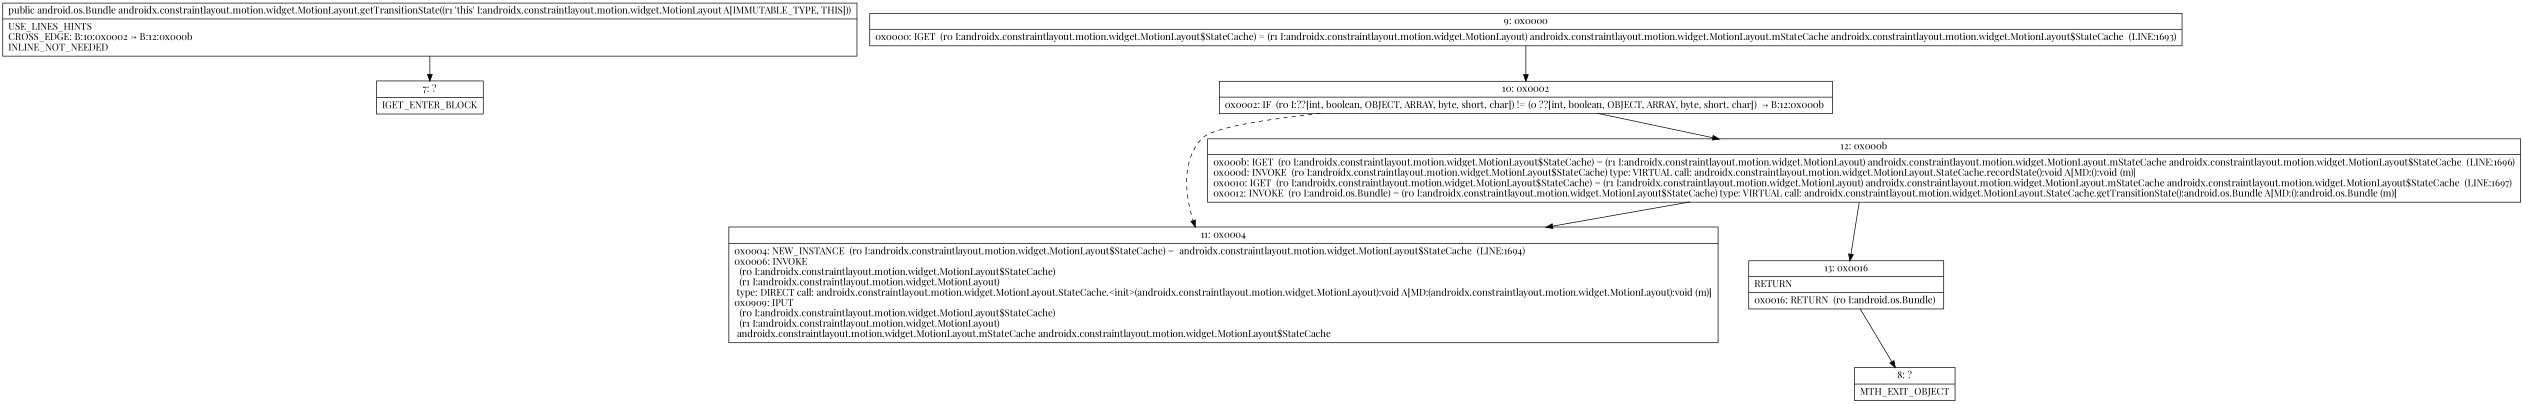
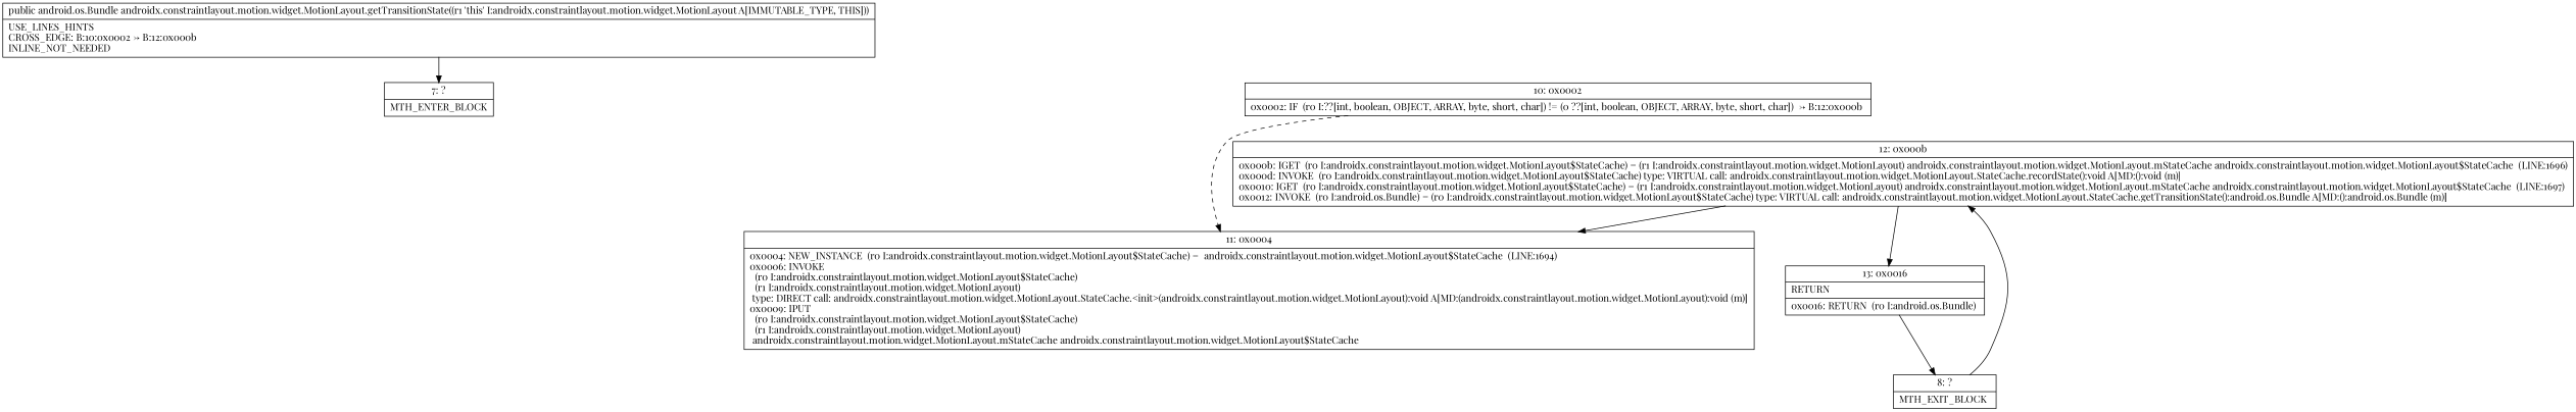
  digraph {
    fontname="Playfair Display"
    node [fontname="Playfair Display" shape=record]
    edge [fontname="Playfair Display"]
-   n1 [label="{7\:\ ?|IGET_ENTER_BLOCK\l}"]
-   n2 [label="{9\:\ 0x0000|0x0000: IGET  (r0 I:androidx.constraintlayout.motion.widget.MotionLayout$StateCache) = (r1 I:androidx.constraintlayout.motion.widget.MotionLayout) androidx.constraintlayout.motion.widget.MotionLayout.mStateCache androidx.constraintlayout.motion.widget.MotionLayout$StateCache  (LINE:1693)\l}"]
+   n1 [label="{7\:\ ?|MTH_ENTER_BLOCK\l}"]
    n3 [label="{10\:\ 0x0002|0x0002: IF  (r0 I:??[int, boolean, OBJECT, ARRAY, byte, short, char]) != (0 ??[int, boolean, OBJECT, ARRAY, byte, short, char])  \-\> B:12:0x000b \l}"]
-   n4 [label="{11\:\ 0x0004|0x0004: NEW_INSTANCE  (r0 I:androidx.constraintlayout.motion.widget.MotionLayout$StateCache) =  androidx.constraintlayout.motion.widget.MotionLayout$StateCache  (LINE:1694)\l0x0006: INVOKE  \l  (r0 I:androidx.constraintlayout.motion.widget.MotionLayout$StateCache)\l  (r1 I:androidx.constraintlayout.motion.widget.MotionLayout)\l type: DIRECT call: androidx.constraintlayout.motion.widget.MotionLayout.StateCache.\<init\>(androidx.constraintlayout.motion.widget.MotionLayout):void A[MD:(androidx.constraintlayout.motion.widget.MotionLayout):void (m)]\l0x0909: IPUT  \l  (r0 I:androidx.constraintlayout.motion.widget.MotionLayout$StateCache)\l  (r1 I:androidx.constraintlayout.motion.widget.MotionLayout)\l androidx.constraintlayout.motion.widget.MotionLayout.mStateCache androidx.constraintlayout.motion.widget.MotionLayout$StateCache \l}"]
+   n4 [label="{11\:\ 0x0004|0x0004: NEW_INSTANCE  (r0 I:androidx.constraintlayout.motion.widget.MotionLayout$StateCache) =  androidx.constraintlayout.motion.widget.MotionLayout$StateCache  (LINE:1694)\l0x0006: INVOKE  \l  (r0 I:androidx.constraintlayout.motion.widget.MotionLayout$StateCache)\l  (r1 I:androidx.constraintlayout.motion.widget.MotionLayout)\l type: DIRECT call: androidx.constraintlayout.motion.widget.MotionLayout.StateCache.\<init\>(androidx.constraintlayout.motion.widget.MotionLayout):void A[MD:(androidx.constraintlayout.motion.widget.MotionLayout):void (m)]\l0x0009: IPUT  \l  (r0 I:androidx.constraintlayout.motion.widget.MotionLayout$StateCache)\l  (r1 I:androidx.constraintlayout.motion.widget.MotionLayout)\l androidx.constraintlayout.motion.widget.MotionLayout.mStateCache androidx.constraintlayout.motion.widget.MotionLayout$StateCache \l}"]
    n5 [label="{12\:\ 0x000b|0x000b: IGET  (r0 I:androidx.constraintlayout.motion.widget.MotionLayout$StateCache) = (r1 I:androidx.constraintlayout.motion.widget.MotionLayout) androidx.constraintlayout.motion.widget.MotionLayout.mStateCache androidx.constraintlayout.motion.widget.MotionLayout$StateCache  (LINE:1696)\l0x000d: INVOKE  (r0 I:androidx.constraintlayout.motion.widget.MotionLayout$StateCache) type: VIRTUAL call: androidx.constraintlayout.motion.widget.MotionLayout.StateCache.recordState():void A[MD:():void (m)]\l0x0010: IGET  (r0 I:androidx.constraintlayout.motion.widget.MotionLayout$StateCache) = (r1 I:androidx.constraintlayout.motion.widget.MotionLayout) androidx.constraintlayout.motion.widget.MotionLayout.mStateCache androidx.constraintlayout.motion.widget.MotionLayout$StateCache  (LINE:1697)\l0x0012: INVOKE  (r0 I:android.os.Bundle) = (r0 I:androidx.constraintlayout.motion.widget.MotionLayout$StateCache) type: VIRTUAL call: androidx.constraintlayout.motion.widget.MotionLayout.StateCache.getTransitionState():android.os.Bundle A[MD:():android.os.Bundle (m)]\l}"]
    n6 [label="{13\:\ 0x0016|RETURN\l|0x0016: RETURN  (r0 I:android.os.Bundle) \l}"]
-   n7 [label="{8\:\ ?|MTH_EXIT_OBJECT\l}"]
+   n7 [label="{8\:\ ?|MTH_EXIT_BLOCK\l}"]
    n8 [label="{public android.os.Bundle androidx.constraintlayout.motion.widget.MotionLayout.getTransitionState((r1 'this' I:androidx.constraintlayout.motion.widget.MotionLayout A[IMMUTABLE_TYPE, THIS]))  | USE_LINES_HINTS\lCROSS_EDGE: B:10:0x0002 \-\> B:12:0x000b\lINLINE_NOT_NEEDED\l}"]
-   n2 -> n3
    n3 -> n4 [style=dashed]
-   n3 -> n5
+   n7 -> n5
    n5 -> n4
    n5 -> n6
    n6 -> n7
    n8 -> n1
  }
